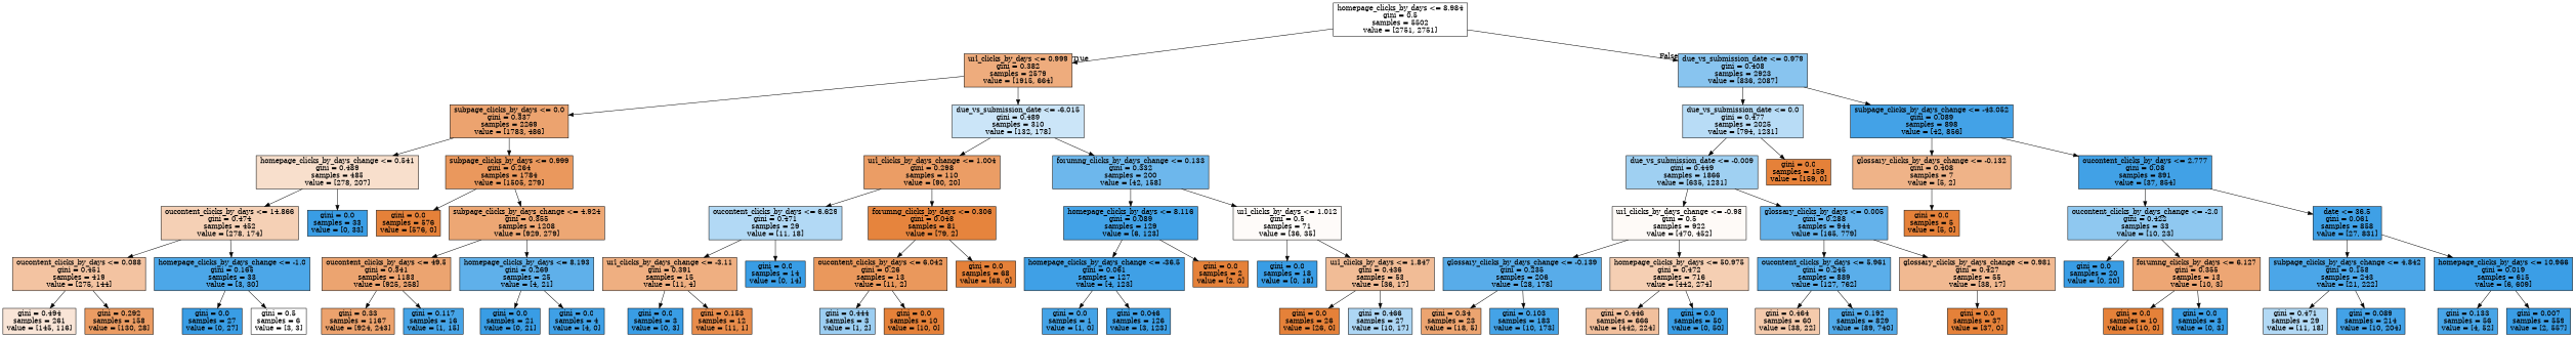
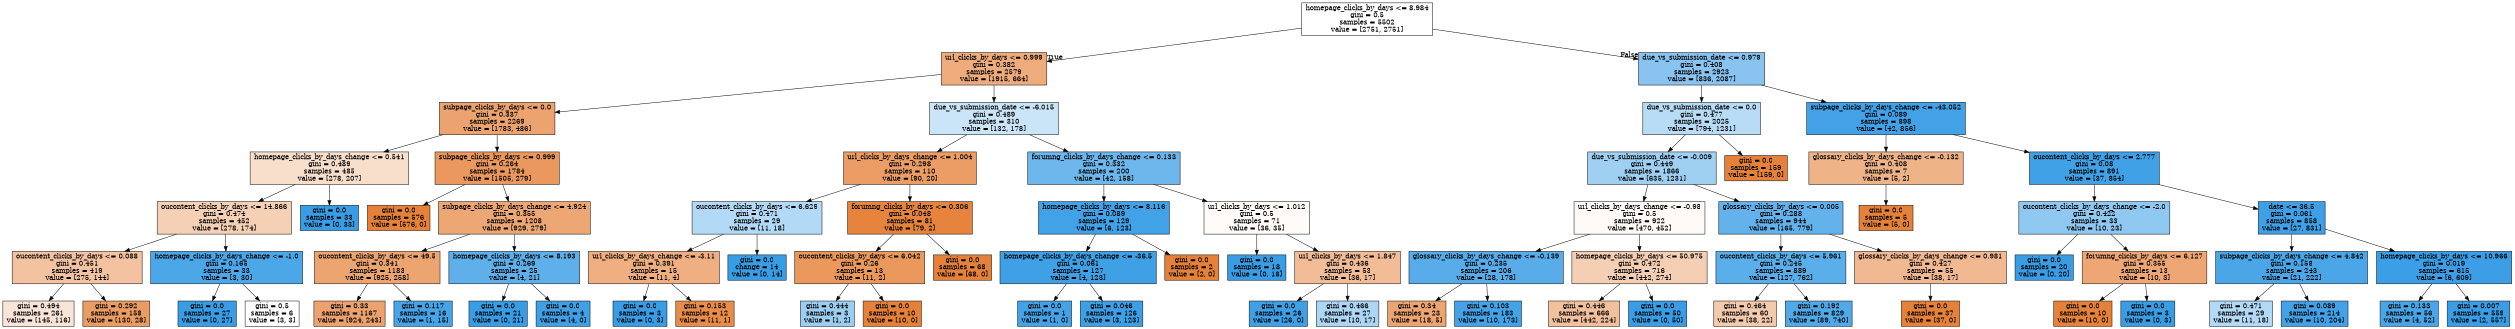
  digraph {
    node [color=black fillcolor="#399de5ff" shape=box style=filled]
    n1 [fillcolor="#e5813900" label="homepage_clicks_by_days <= 8.984\ngini = 0.5\nsamples = 5502\nvalue = [2751, 2751]"]
    n2 [fillcolor="#e58139a7" label="url_clicks_by_days <= 0.999\ngini = 0.382\nsamples = 2579\nvalue = [1915, 664]"]
    n3 [fillcolor="#399de599" label="due_vs_submission_date <= 0.979\ngini = 0.408\nsamples = 2923\nvalue = [836, 2087]"]
    n4 [fillcolor="#e58139b9" label="subpage_clicks_by_days <= 0.0\ngini = 0.337\nsamples = 2269\nvalue = [1783, 486]"]
    n5 [fillcolor="#399de542" label="due_vs_submission_date <= -6.015\ngini = 0.489\nsamples = 310\nvalue = [132, 178]"]
    n6 [fillcolor="#399de55b" label="due_vs_submission_date <= 0.0\ngini = 0.477\nsamples = 2025\nvalue = [794, 1231]"]
    n7 [fillcolor="#399de5f2" label="subpage_clicks_by_days_change <= -43.052\ngini = 0.089\nsamples = 898\nvalue = [42, 856]"]
    n8 [fillcolor="#e5813941" label="homepage_clicks_by_days_change <= 0.541\ngini = 0.489\nsamples = 485\nvalue = [278, 207]"]
    n9 [fillcolor="#e58139d0" label="subpage_clicks_by_days <= 0.999\ngini = 0.264\nsamples = 1784\nvalue = [1505, 279]"]
    n10 [fillcolor="#e58139c6" label="url_clicks_by_days_change <= 1.004\ngini = 0.298\nsamples = 110\nvalue = [90, 20]"]
    n11 [fillcolor="#399de5bb" label="forumng_clicks_by_days_change <= 0.133\ngini = 0.332\nsamples = 200\nvalue = [42, 158]"]
    n12 [fillcolor="#e581395f" label="oucontent_clicks_by_days <= 14.866\ngini = 0.474\nsamples = 452\nvalue = [278, 174]"]
    n13 [label="gini = 0.0\nsamples = 33\nvalue = [0, 33]"]
    n14 [fillcolor="#e58139ff" label="gini = 0.0\nsamples = 576\nvalue = [576, 0]"]
    n15 [fillcolor="#e58139b2" label="subpage_clicks_by_days_change <= 4.924\ngini = 0.355\nsamples = 1208\nvalue = [929, 279]"]
    n16 [fillcolor="#e5813979" label="oucontent_clicks_by_days <= 0.088\ngini = 0.451\nsamples = 419\nvalue = [275, 144]"]
    n17 [fillcolor="#399de5e6" label="homepage_clicks_by_days_change <= -1.0\ngini = 0.165\nsamples = 33\nvalue = [3, 30]"]
    n18 [fillcolor="#e5813933" label="gini = 0.494\nsamples = 261\nvalue = [145, 116]"]
    n19 [fillcolor="#e58139c8" label="gini = 0.292\nsamples = 158\nvalue = [130, 28]"]
    n20 [label="gini = 0.0\nsamples = 27\nvalue = [0, 27]"]
    n21 [fillcolor="#e5813900" label="gini = 0.5\nsamples = 6\nvalue = [3, 3]"]
    n22 [fillcolor="#e58139b8" label="oucontent_clicks_by_days <= 49.5\ngini = 0.341\nsamples = 1183\nvalue = [925, 258]"]
    n23 [fillcolor="#399de5ce" label="homepage_clicks_by_days <= 8.193\ngini = 0.269\nsamples = 25\nvalue = [4, 21]"]
    n24 [fillcolor="#e58139bc" label="gini = 0.33\nsamples = 1167\nvalue = [924, 243]"]
    n25 [fillcolor="#399de5ee" label="gini = 0.117\nsamples = 16\nvalue = [1, 15]"]
    n26 [label="gini = 0.0\nsamples = 21\nvalue = [0, 21]"]
    n27 [fillcolor="#399de5f7" label="gini = 0.0\nsamples = 4\nvalue = [4, 0]"]
    n28 [fillcolor="#399de563" label="oucontent_clicks_by_days <= 6.629\ngini = 0.471\nsamples = 29\nvalue = [11, 18]"]
    n29 [fillcolor="#e58139f9" label="forumng_clicks_by_days <= 0.306\ngini = 0.048\nsamples = 81\nvalue = [79, 2]"]
    n30 [fillcolor="#399de5f3" label="homepage_clicks_by_days <= 8.116\ngini = 0.089\nsamples = 129\nvalue = [6, 123]"]
    n31 [fillcolor="#e5813907" label="url_clicks_by_days <= 1.012\ngini = 0.5\nsamples = 71\nvalue = [36, 35]"]
    n32 [fillcolor="#e58139a2" label="url_clicks_by_days_change <= -3.11\ngini = 0.391\nsamples = 15\nvalue = [11, 4]"]
-   n33 [label="gini = 0.0\nsamples = 14\nvalue = [0, 14]"]
+   n33 [label="gini = 0.0\nchange = 14\nvalue = [0, 14]"]
    n34 [fillcolor="#e58139d1" label="oucontent_clicks_by_days <= 6.042\ngini = 0.26\nsamples = 13\nvalue = [11, 2]"]
    n35 [fillcolor="#e58139ff" label="gini = 0.0\nsamples = 68\nvalue = [68, 0]"]
    n36 [label="gini = 0.0\nsamples = 3\nvalue = [0, 3]"]
    n37 [fillcolor="#e58139e8" label="gini = 0.153\nsamples = 12\nvalue = [11, 1]"]
    n38 [fillcolor="#399de57f" label="gini = 0.444\nsamples = 3\nvalue = [1, 2]"]
    n39 [fillcolor="#e58139ff" label="gini = 0.0\nsamples = 10\nvalue = [10, 0]"]
    n40 [fillcolor="#399de5f7" label="homepage_clicks_by_days_change <= -36.5\ngini = 0.061\nsamples = 127\nvalue = [4, 123]"]
    n41 [fillcolor="#e58139ff" label="gini = 0.0\nsamples = 2\nvalue = [2, 0]"]
    n42 [label="gini = 0.0\nsamples = 18\nvalue = [0, 18]"]
    n43 [fillcolor="#e5813987" label="url_clicks_by_days <= 1.847\ngini = 0.436\nsamples = 53\nvalue = [36, 17]"]
    n44 [fillcolor="#399de5f0" label="gini = 0.0\nsamples = 1\nvalue = [1, 0]"]
    n45 [fillcolor="#399de5f9" label="gini = 0.046\nsamples = 126\nvalue = [3, 123]"]
-   n46 [fillcolor="#e58139ff" label="gini = 0.0\nsamples = 26\nvalue = [26, 0]"]
+   n46 [fillcolor="#399de5f7" label="gini = 0.0\nsamples = 26\nvalue = [26, 0]"]
    n47 [fillcolor="#399de569" label="gini = 0.466\nsamples = 27\nvalue = [10, 17]"]
    n48 [fillcolor="#399de57b" label="due_vs_submission_date <= -0.009\ngini = 0.449\nsamples = 1866\nvalue = [635, 1231]"]
    n49 [fillcolor="#e58139ff" label="gini = 0.0\nsamples = 159\nvalue = [159, 0]"]
    n50 [fillcolor="#e5813999" label="glossary_clicks_by_days_change <= -0.132\ngini = 0.408\nsamples = 7\nvalue = [5, 2]"]
    n51 [fillcolor="#399de5f4" label="oucontent_clicks_by_days <= 2.777\ngini = 0.08\nsamples = 891\nvalue = [37, 854]"]
    n52 [fillcolor="#e581390a" label="url_clicks_by_days_change <= -0.98\ngini = 0.5\nsamples = 922\nvalue = [470, 452]"]
    n53 [fillcolor="#399de5c9" label="glossary_clicks_by_days <= 0.005\ngini = 0.288\nsamples = 944\nvalue = [165, 779]"]
    n54 [fillcolor="#399de5d7" label="glossary_clicks_by_days_change <= -0.139\ngini = 0.235\nsamples = 206\nvalue = [28, 178]"]
    n55 [fillcolor="#e5813961" label="homepage_clicks_by_days <= 50.975\ngini = 0.472\nsamples = 716\nvalue = [442, 274]"]
    n56 [fillcolor="#399de5d4" label="oucontent_clicks_by_days <= 5.961\ngini = 0.245\nsamples = 889\nvalue = [127, 762]"]
    n57 [fillcolor="#e581398d" label="glossary_clicks_by_days_change <= 0.981\ngini = 0.427\nsamples = 55\nvalue = [38, 17]"]
    n58 [fillcolor="#e58139b8" label="gini = 0.34\nsamples = 23\nvalue = [18, 5]"]
    n59 [fillcolor="#399de5f0" label="gini = 0.103\nsamples = 183\nvalue = [10, 173]"]
    n60 [fillcolor="#e581397e" label="gini = 0.446\nsamples = 666\nvalue = [442, 224]"]
    n61 [label="gini = 0.0\nsamples = 50\nvalue = [0, 50]"]
    n62 [fillcolor="#e581396b" label="gini = 0.464\nsamples = 60\nvalue = [38, 22]"]
    n63 [fillcolor="#399de5e0" label="gini = 0.192\nsamples = 829\nvalue = [89, 740]"]
    n64 [fillcolor="#e58139ff" label="gini = 0.0\nsamples = 37\nvalue = [37, 0]"]
    n65 [fillcolor="#e58139ff" label="gini = 0.0\nsamples = 5\nvalue = [5, 0]"]
    n66 [fillcolor="#399de590" label="oucontent_clicks_by_days_change <= -2.0\ngini = 0.422\nsamples = 33\nvalue = [10, 23]"]
    n67 [fillcolor="#399de5f7" label="date <= 36.5\ngini = 0.061\nsamples = 858\nvalue = [27, 831]"]
    n68 [label="gini = 0.0\nsamples = 20\nvalue = [0, 20]"]
    n69 [fillcolor="#e58139b3" label="forumng_clicks_by_days <= 6.127\ngini = 0.355\nsamples = 13\nvalue = [10, 3]"]
    n70 [fillcolor="#399de5e7" label="subpage_clicks_by_days_change <= 4.842\ngini = 0.158\nsamples = 243\nvalue = [21, 222]"]
    n71 [fillcolor="#399de5fc" label="homepage_clicks_by_days <= 10.966\ngini = 0.019\nsamples = 615\nvalue = [6, 609]"]
    n72 [fillcolor="#e58139ff" label="gini = 0.0\nsamples = 10\nvalue = [10, 0]"]
    n73 [label="gini = 0.0\nsamples = 3\nvalue = [0, 3]"]
    n74 [fillcolor="#399de563" label="gini = 0.471\nsamples = 29\nvalue = [11, 18]"]
    n75 [fillcolor="#399de5f2" label="gini = 0.089\nsamples = 214\nvalue = [10, 204]"]
    n76 [fillcolor="#399de5eb" label="gini = 0.133\nsamples = 56\nvalue = [4, 52]"]
    n77 [fillcolor="#399de5fe" label="gini = 0.007\nsamples = 559\nvalue = [2, 557]"]
    n1 -> n2 [headlabel=True labelangle=45 labeldistance=2.5]
    n1 -> n3 [headlabel=False labelangle=-45 labeldistance=2.5]
    n2 -> n4
    n2 -> n5
    n3 -> n6
    n3 -> n7
    n4 -> n8
    n4 -> n9
    n5 -> n10
    n5 -> n11
    n6 -> n48
    n6 -> n49
    n7 -> n50
    n7 -> n51
    n8 -> n12
    n8 -> n13
    n9 -> n14
    n9 -> n15
    n10 -> n28
    n10 -> n29
    n11 -> n30
    n11 -> n31
    n12 -> n16
    n12 -> n17
    n15 -> n22
    n15 -> n23
    n16 -> n18
    n16 -> n19
    n17 -> n20
    n17 -> n21
    n22 -> n24
    n22 -> n25
    n23 -> n26
    n23 -> n27
    n28 -> n32
    n28 -> n33
    n29 -> n34
    n29 -> n35
    n30 -> n40
    n30 -> n41
    n31 -> n42
    n31 -> n43
    n32 -> n36
    n32 -> n37
    n34 -> n38
    n34 -> n39
    n40 -> n44
    n40 -> n45
    n43 -> n46
    n43 -> n47
    n48 -> n52
    n48 -> n53
    n50 -> n65
    n51 -> n66
    n51 -> n67
    n52 -> n54
    n52 -> n55
    n53 -> n56
    n53 -> n57
    n54 -> n58
    n54 -> n59
    n55 -> n60
    n55 -> n61
    n56 -> n62
    n56 -> n63
    n57 -> n64
    n66 -> n68
    n66 -> n69
    n67 -> n70
    n67 -> n71
    n69 -> n72
    n69 -> n73
    n70 -> n74
    n70 -> n75
    n71 -> n76
    n71 -> n77
  }
